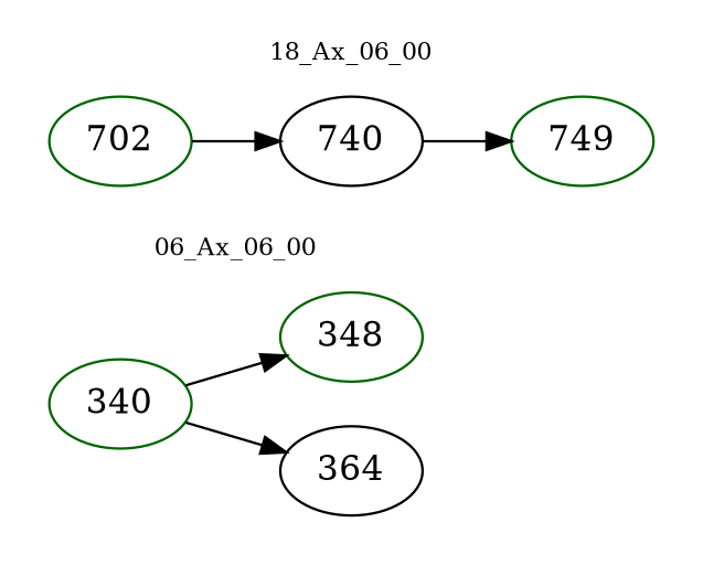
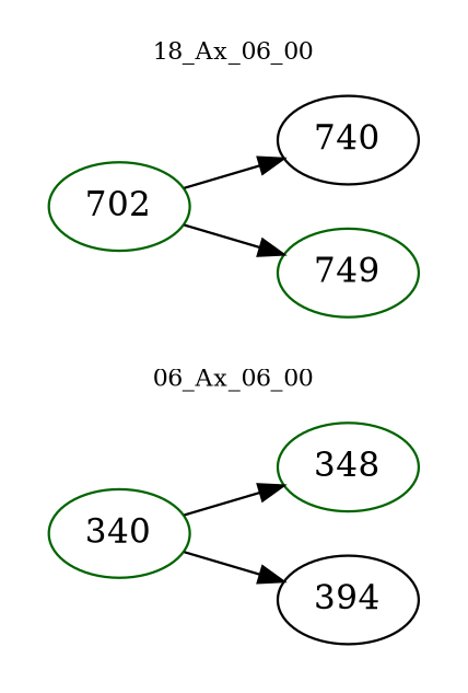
  digraph {
    rankdir=LR
    node [color=darkgreen]
    edge [color=black]
    n1 [label=340]
-   n2 [color=black label=364]
+   n2 [color=black label=394]
    n3 [label=348]
    n4 [label=702]
    n5 [label=749]
    n6 [color=black label=740]
    subgraph cluster_1 {
      color=white
      fontsize=10
      label="06_Ax_06_00"
      n1
      n2
      n3
    }
    subgraph cluster_2 {
      color=white
      fontsize=10
      label="18_Ax_06_00"
      n4
      n5
      n6
    }
    n1 -> n2
    n1 -> n3
-   n6 -> n5
+   n4 -> n5
    n4 -> n6
  }
